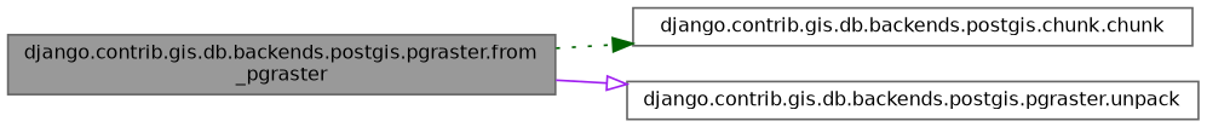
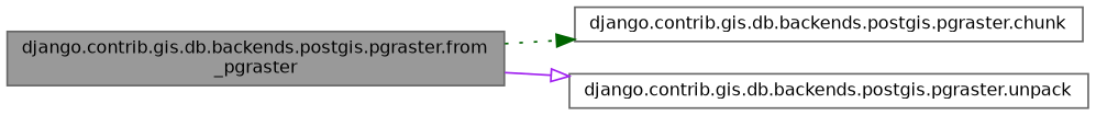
  digraph {
    rankdir=LR
    node [color=grey40 fillcolor=white fontname=Helvetica fontsize=10 shape=box style=filled]
    edge [fontname=Helvetica fontsize=10 labelfontname=Helvetica labelfontsize=10]
    n1 [color=gray40 fillcolor=grey60 fontcolor=black height=0.2 label="django.contrib.gis.db.backends.postgis.pgraster.from\l_pgraster" width=0.4]
-   n2 [height=0.2 label="django.contrib.gis.db.backends.postgis.chunk.chunk" width=0.4]
+   n2 [height=0.2 label="django.contrib.gis.db.backends.postgis.pgraster.chunk" width=0.4]
    n3 [height=0.2 label="django.contrib.gis.db.backends.postgis.pgraster.unpack" width=0.4]
    n1 -> n2 [color=darkgreen style=dotted arrowhead=normal]
    n1 -> n3 [color=purple style=solid arrowhead=onormal]
  }
